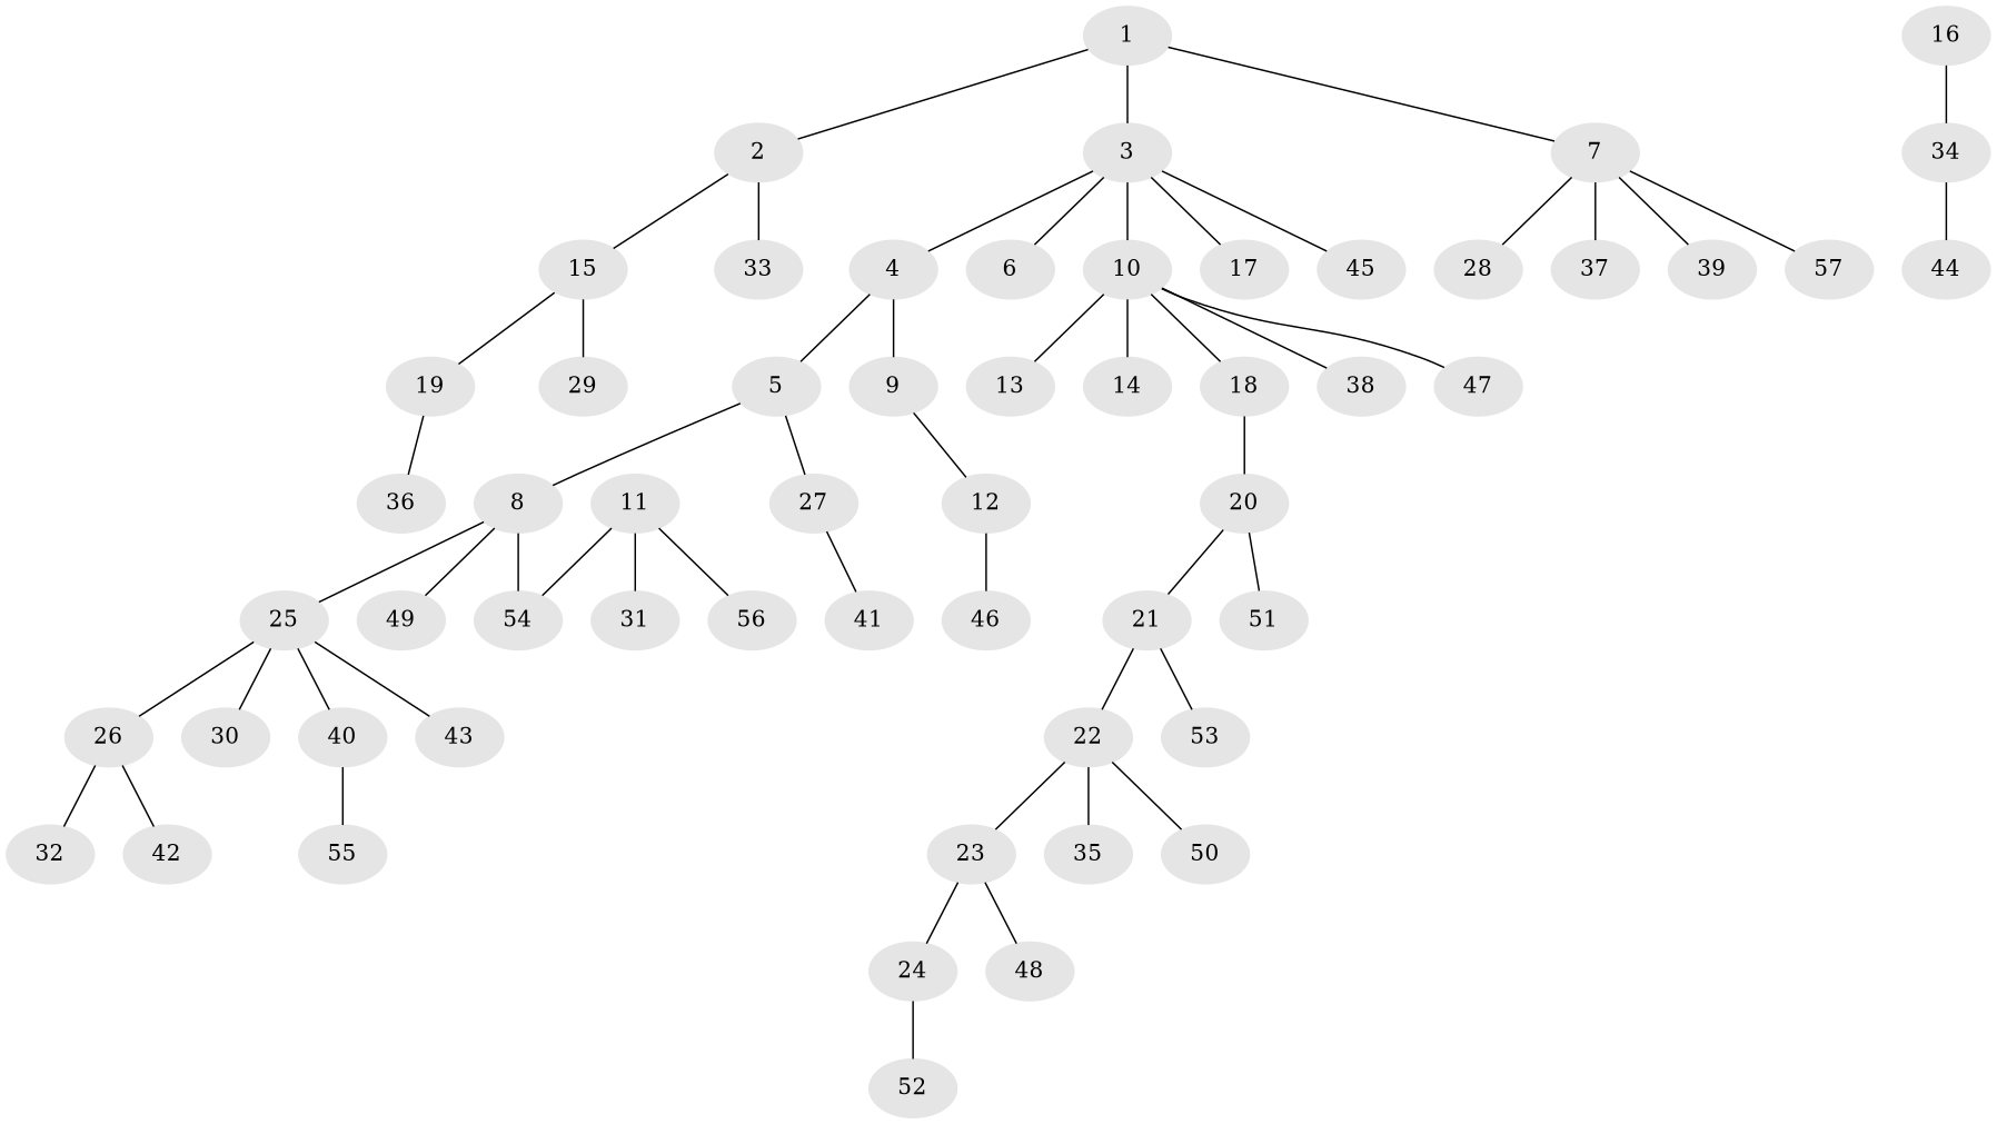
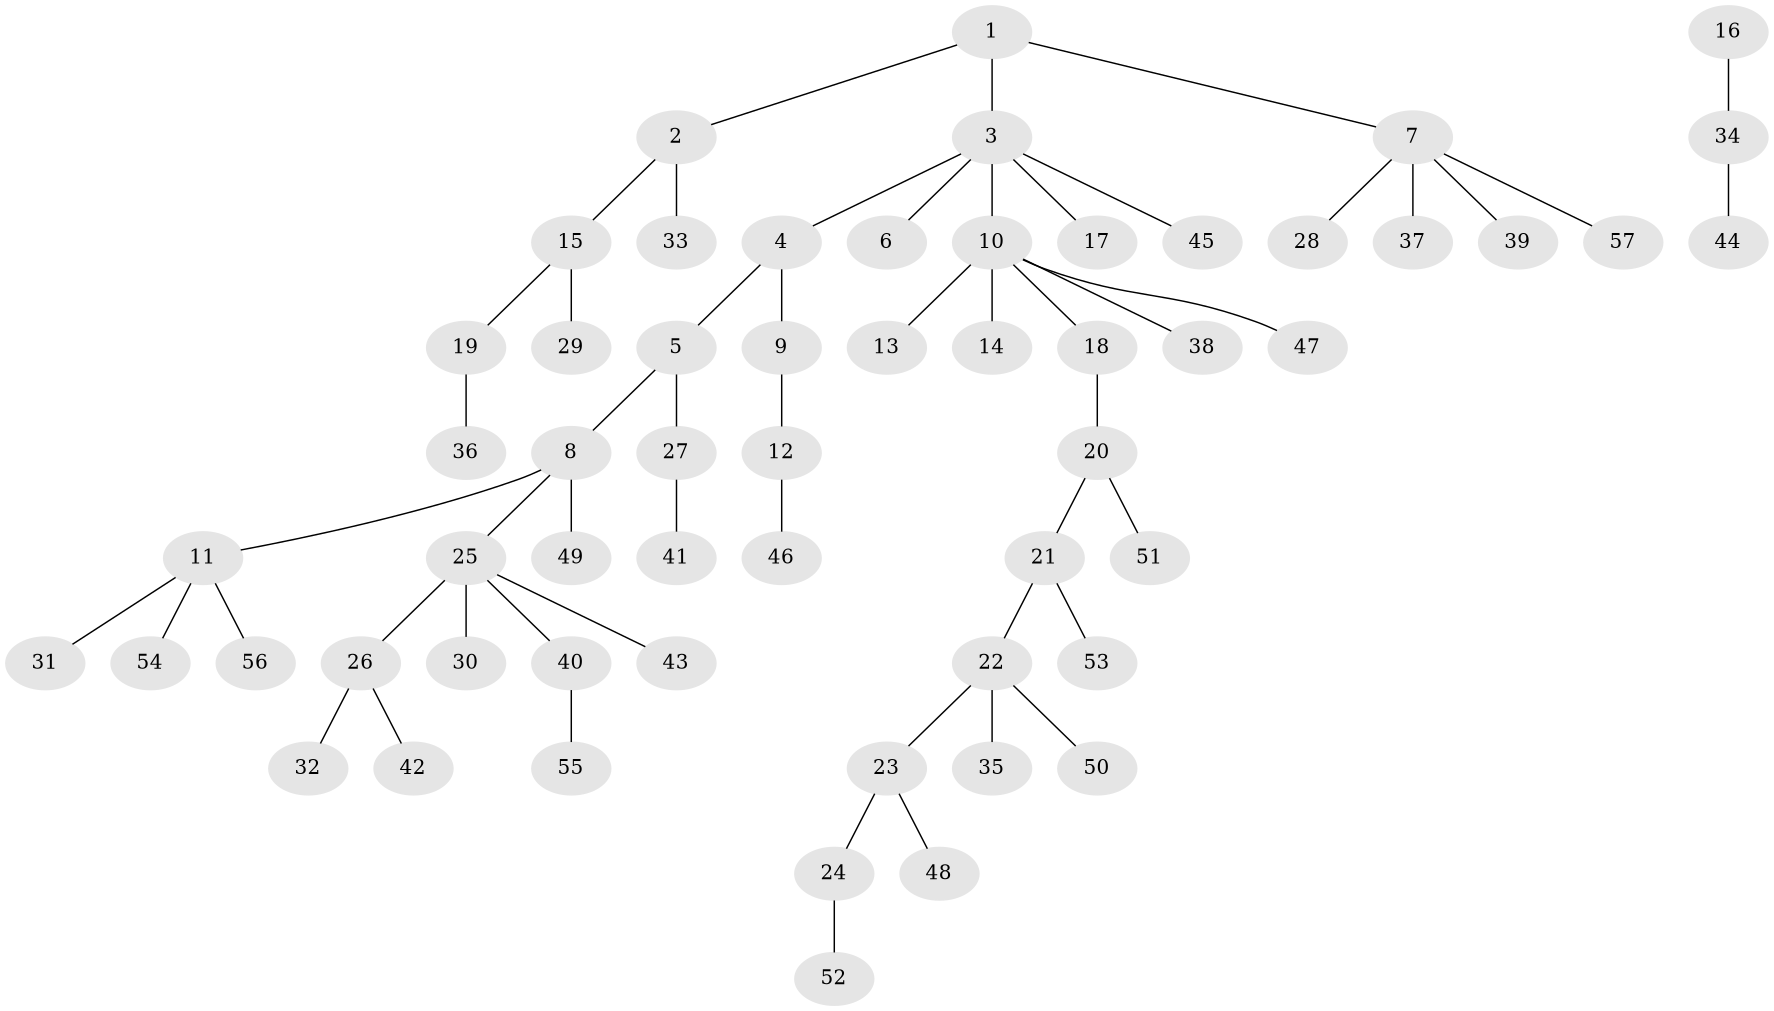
  graph {
    node [color=gray90 style=filled]
    1
    2
    3
    7
    15
    33
    4
    6
    10
    17
    45
    28
    37
    39
    57
    19
    29
    5
    9
    13
    14
    18
    38
    47
    8
    27
    12
    11
    25
    49
    41
    16
    34
    31
    54
    56
    26
    30
    40
    43
    46
    20
    36
    44
    21
    51
    22
    53
    23
    35
    50
    24
    48
    52
    32
    42
    55
    1 -- 2
    1 -- 3
    1 -- 7
    2 -- 15
    2 -- 33
    3 -- 4
    3 -- 6
    3 -- 10
    3 -- 17
    3 -- 45
    7 -- 28
    7 -- 37
    7 -- 39
    7 -- 57
    15 -- 19
    15 -- 29
    4 -- 5
    4 -- 9
    10 -- 13
    10 -- 14
    10 -- 18
    10 -- 38
    10 -- 47
    19 -- 36
    5 -- 8
    5 -- 27
    9 -- 12
    18 -- 20
-   8 -- 54
+   8 -- 11
    8 -- 25
    8 -- 49
    27 -- 41
    12 -- 46
    11 -- 31
    11 -- 54
    11 -- 56
    25 -- 26
    25 -- 30
    25 -- 40
    25 -- 43
    16 -- 34
    34 -- 44
    26 -- 32
    26 -- 42
    40 -- 55
    20 -- 21
    20 -- 51
    21 -- 22
    21 -- 53
    22 -- 23
    22 -- 35
    22 -- 50
    23 -- 24
    23 -- 48
    24 -- 52
  }
